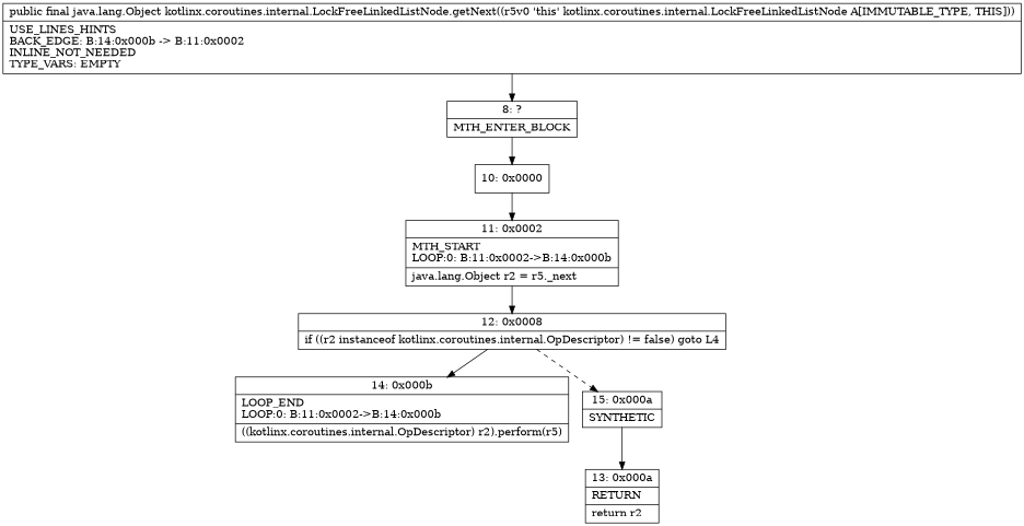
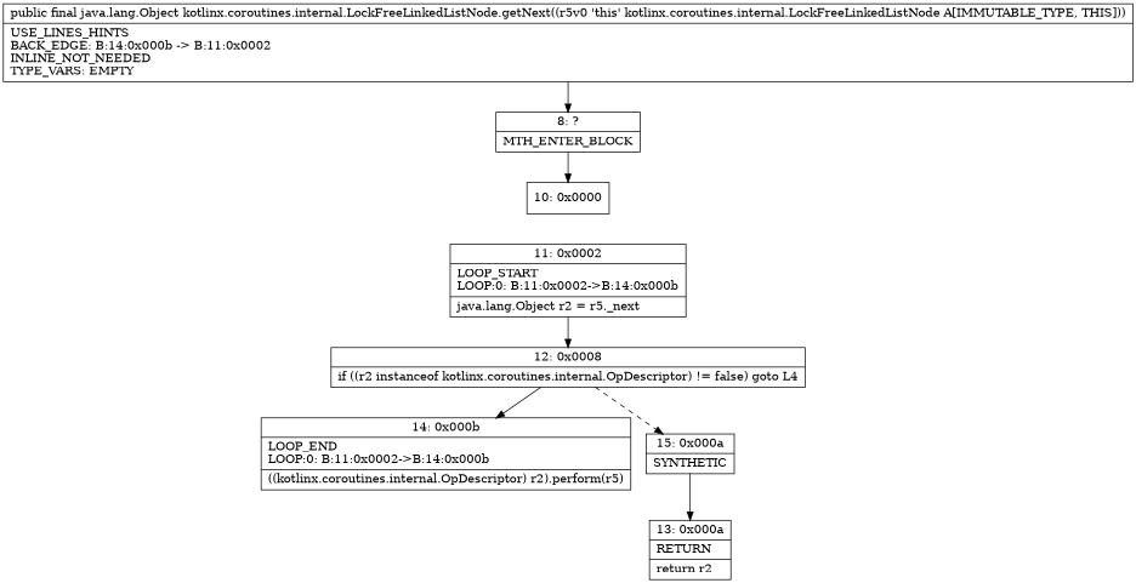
  digraph {
    node [shape=record]
    n1 [label="{8\:\ ?|MTH_ENTER_BLOCK\l}"]
    n2 [label="{10\:\ 0x0000}"]
-   n3 [label="{11\:\ 0x0002|MTH_START\lLOOP:0: B:11:0x0002\-\>B:14:0x000b\l|java.lang.Object r2 = r5._next\l}"]
+   n3 [label="{11\:\ 0x0002|LOOP_START\lLOOP:0: B:11:0x0002\-\>B:14:0x000b\l|java.lang.Object r2 = r5._next\l}"]
    n4 [label="{12\:\ 0x0008|if ((r2 instanceof kotlinx.coroutines.internal.OpDescriptor) != false) goto L4\l}"]
    n5 [label="{14\:\ 0x000b|LOOP_END\lLOOP:0: B:11:0x0002\-\>B:14:0x000b\l|((kotlinx.coroutines.internal.OpDescriptor) r2).perform(r5)\l}"]
    n6 [label="{15\:\ 0x000a|SYNTHETIC\l}"]
    n7 [label="{13\:\ 0x000a|RETURN\l|return r2\l}"]
    n8 [label="{public final java.lang.Object kotlinx.coroutines.internal.LockFreeLinkedListNode.getNext((r5v0 'this' kotlinx.coroutines.internal.LockFreeLinkedListNode A[IMMUTABLE_TYPE, THIS]))  | USE_LINES_HINTS\lBACK_EDGE: B:14:0x000b \-\> B:11:0x0002\lINLINE_NOT_NEEDED\lTYPE_VARS: EMPTY\l}"]
    n1 -> n2
-   n2 -> n3
    n3 -> n4
    n4 -> n5
    n4 -> n6 [style=dashed]
    n6 -> n7
    n8 -> n1
  }
